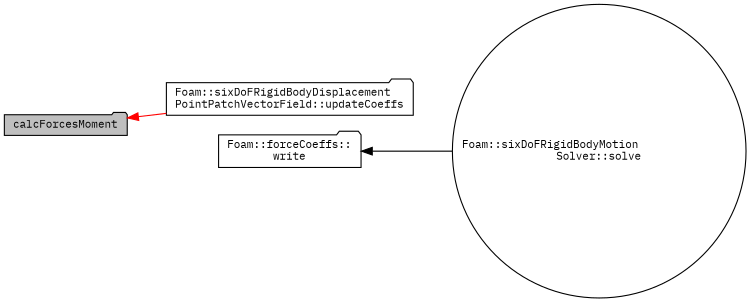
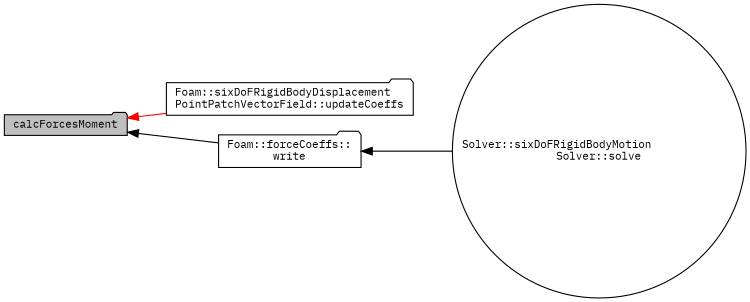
  digraph {
    fontname="IBM Plex Mono"
    rankdir=LR
    node [color=black fontname="IBM Plex Mono" fontsize=10 shape=folder]
    edge [color=black dir=back fontname="IBM Plex Mono" fontsize=10 labelfontname=FreeSans labelfontsize=10 style=solid]
    n1 [fillcolor=grey75 fontcolor=black height=0.2 label=calcForcesMoment style=filled width=0.4]
    n2 [height=0.2 label="Foam::sixDoFRigidBodyDisplacement\lPointPatchVectorField::updateCoeffs" width=0.4]
    n3 [height=0.2 label="Foam::forceCoeffs::\lwrite" width=0.4]
-   n4 [height=0.2 label="Foam::sixDoFRigidBodyMotion\lSolver::solve" shape=circle width=0.4]
+   n4 [height=0.2 label="Solver::sixDoFRigidBodyMotion\lSolver::solve" shape=circle width=0.4]
    n1 -> n2 [color=red]
+   n1 -> n3
    n3 -> n4
  }
